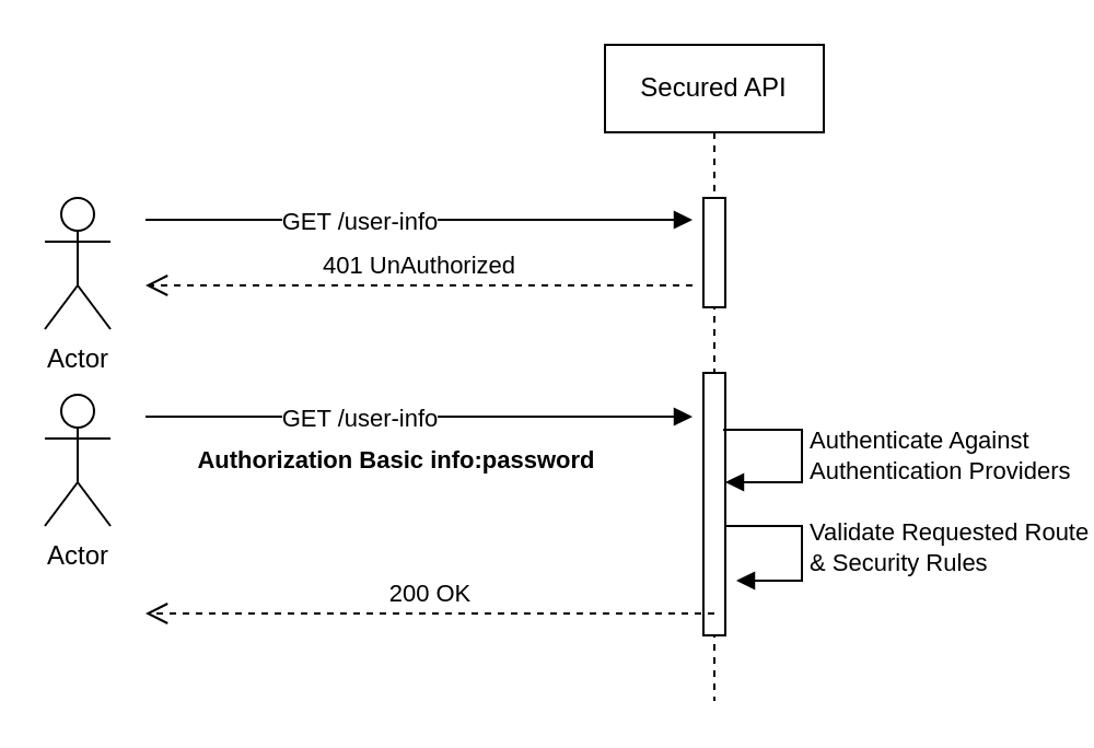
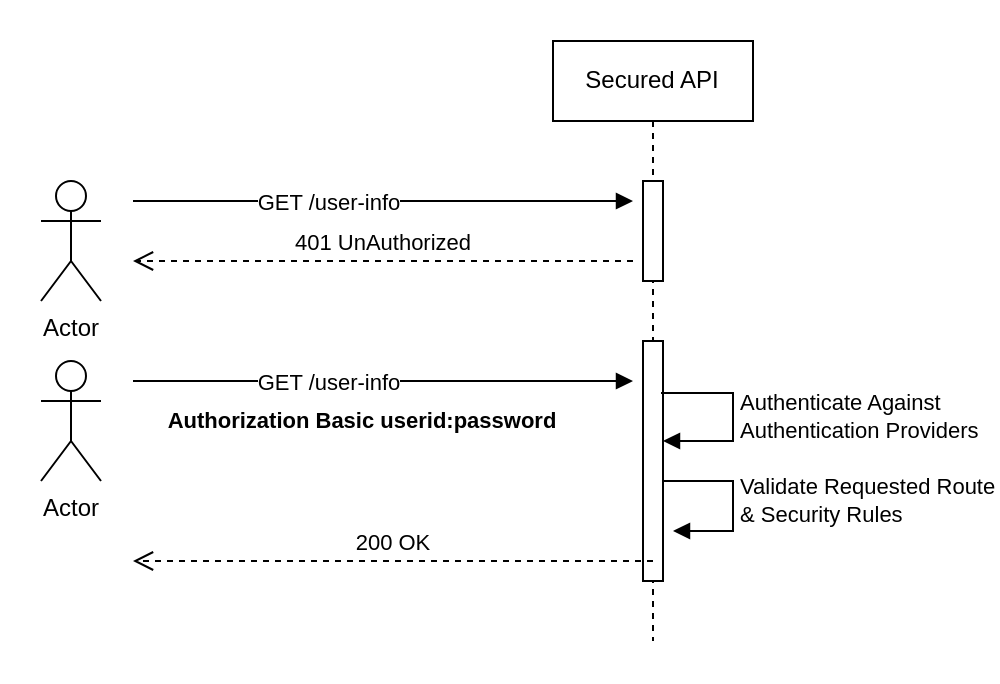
  <mxCell id="0" />
  <mxCell id="1" parent="0" />
  <mxCell id="2" value="Secured API" style="shape=umlLifeline;perimeter=lifelinePerimeter;whiteSpace=wrap;html=1;container=1;collapsible=0;recursiveResize=0;outlineConnect=0;" parent="1" vertex="1"><mxGeometry x="276" y="20" width="100" height="300" as="geometry" /></mxCell>
  <mxCell id="3" value="" style="html=1;points=[];perimeter=orthogonalPerimeter;" parent="2" vertex="1"><mxGeometry x="45" y="70" width="10" height="50" as="geometry" /></mxCell>
  <mxCell id="4" value="" style="html=1;verticalAlign=bottom;endArrow=block;rounded=0;" parent="2" edge="1"><mxGeometry relative="1" as="geometry"><mxPoint x="-210" y="80" as="sourcePoint" /><mxPoint x="40" y="80" as="targetPoint" /></mxGeometry></mxCell>
  <mxCell id="5" value="GET /user-info" style="edgeLabel;html=1;align=center;verticalAlign=middle;resizable=0;points=[];" parent="4" vertex="1" connectable="0"><mxGeometry x="-0.223" y="-2" relative="1" as="geometry"><mxPoint y="-2" as="offset" /></mxGeometry></mxCell>
  <mxCell id="6" value="401 UnAuthorized" style="html=1;verticalAlign=bottom;endArrow=open;dashed=1;endSize=8;rounded=0;" parent="2" edge="1"><mxGeometry relative="1" as="geometry"><mxPoint x="-210" y="110" as="targetPoint" /><mxPoint x="40" y="110" as="sourcePoint" /><mxPoint as="offset" /></mxGeometry></mxCell>
  <mxCell id="7" value="" style="html=1;points=[];perimeter=orthogonalPerimeter;" parent="2" vertex="1"><mxGeometry x="45" y="150" width="10" height="120" as="geometry" /></mxCell>
  <mxCell id="8" value="Validate Requested Route &lt;br&gt;&amp;amp; Security Rules" style="edgeStyle=orthogonalEdgeStyle;html=1;align=left;spacingLeft=2;endArrow=block;rounded=0;fontSize=11;" parent="2" edge="1"><mxGeometry relative="1" as="geometry"><mxPoint x="55" y="220" as="sourcePoint" /><Array as="points"><mxPoint x="90" y="220" /><mxPoint x="90" y="245" /></Array><mxPoint x="60" y="245" as="targetPoint" /><mxPoint as="offset" /></mxGeometry></mxCell>
  <mxCell id="9" value="Actor" style="shape=umlActor;verticalLabelPosition=bottom;verticalAlign=top;html=1;" parent="1" vertex="1"><mxGeometry x="20" y="90" width="30" height="60" as="geometry" /></mxCell>
  <mxCell id="10" value="" style="html=1;verticalAlign=bottom;endArrow=block;rounded=0;" parent="1" edge="1"><mxGeometry relative="1" as="geometry"><mxPoint x="66" y="190" as="sourcePoint" /><mxPoint x="316" y="190" as="targetPoint" /></mxGeometry></mxCell>
  <mxCell id="11" value="GET /user-info" style="edgeLabel;html=1;align=center;verticalAlign=middle;resizable=0;points=[];" parent="10" vertex="1" connectable="0"><mxGeometry x="-0.223" y="-2" relative="1" as="geometry"><mxPoint y="-2" as="offset" /></mxGeometry></mxCell>
  <mxCell id="12" value="200 OK" style="html=1;verticalAlign=bottom;endArrow=open;dashed=1;endSize=8;rounded=0;exitX=0.5;exitY=0.917;exitDx=0;exitDy=0;exitPerimeter=0;" parent="1" source="7" edge="1"><mxGeometry relative="1" as="geometry"><mxPoint x="66" y="280" as="targetPoint" /><mxPoint x="316" y="260" as="sourcePoint" /><mxPoint as="offset" /></mxGeometry></mxCell>
  <mxCell id="13" value="Actor" style="shape=umlActor;verticalLabelPosition=bottom;verticalAlign=top;html=1;" parent="1" vertex="1"><mxGeometry x="20" y="180" width="30" height="60" as="geometry" /></mxCell>
- <mxCell id="14" value="&lt;b&gt;Authorization Basic info:password&lt;/b&gt;" style="text;html=1;strokeColor=none;fillColor=none;align=center;verticalAlign=middle;whiteSpace=wrap;rounded=0;fontSize=11;" parent="1" vertex="1"><mxGeometry x="76" y="195" width="210" height="30" as="geometry" /></mxCell>
+ <mxCell id="14" value="&lt;b&gt;Authorization Basic userid:password&lt;/b&gt;" style="text;html=1;strokeColor=none;fillColor=none;align=center;verticalAlign=middle;whiteSpace=wrap;rounded=0;fontSize=11;" parent="1" vertex="1"><mxGeometry x="76" y="195" width="210" height="30" as="geometry" /></mxCell>
  <mxCell id="15" value="Authenticate Against &lt;br&gt;Authentication Providers" style="edgeStyle=orthogonalEdgeStyle;html=1;align=left;spacingLeft=2;endArrow=block;rounded=0;fontSize=11;" parent="1" edge="1"><mxGeometry relative="1" as="geometry"><mxPoint x="330" y="196" as="sourcePoint" /><Array as="points"><mxPoint x="366" y="196" /><mxPoint x="366" y="220" /></Array><mxPoint x="331" y="220" as="targetPoint" /><mxPoint as="offset" /></mxGeometry></mxCell>
